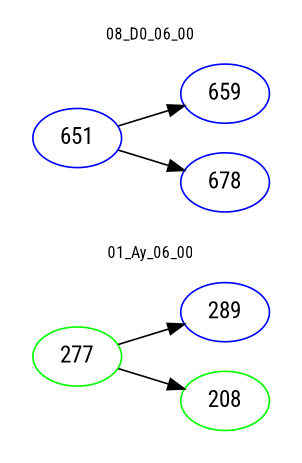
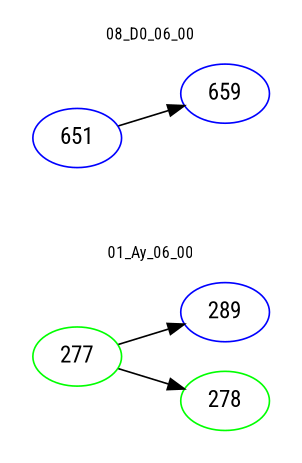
  digraph {
    fontname="Roboto Condensed"
    rankdir=LR
    node [color=blue fontname="Roboto Condensed"]
    edge [color=black fontname="Roboto Condensed"]
    n1 [color=green label=277]
-   n2 [color=green label=208]
+   n2 [color=green label=278]
    n3 [label=289]
    n4 [label=651]
-   n5 [label=678]
    n6 [label=659]
    subgraph cluster_1 {
      color=white
      fontsize=10
      label="01_Ay_06_00"
      n1
      n2
      n3
    }
    subgraph cluster_2 {
      color=white
      fontsize=10
      label="08_D0_06_00"
      n4
-     n5
      n6
    }
    n1 -> n2
    n1 -> n3
-   n4 -> n5
    n4 -> n6
  }
